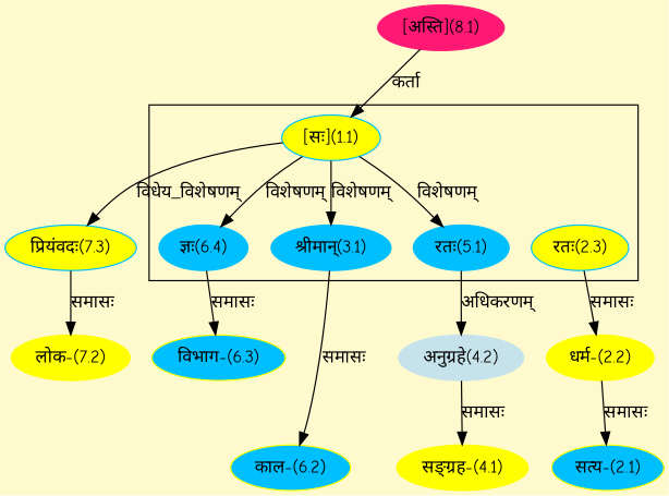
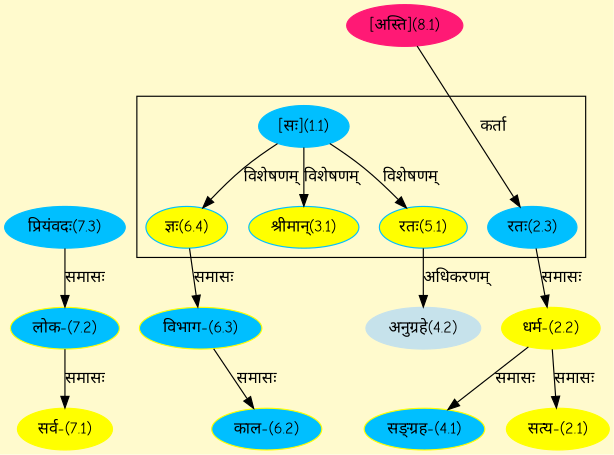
  digraph {
    bgcolor=lemonchiffon1
    compound=true
    fontname="Comic Neue"
    rankdir=BT
    node [color="#FFFF00" fontname="Comic Neue" style=filled]
    edge [dir=back fontname="Comic Neue"]
-   n1 [color="#00BFFF" label="रतः(2.3)" fillcolor="#FFFF00"]
-   n2 [color="#00BFFF" label="[सः](1.1)" fillcolor="#FFFF00"]
-   n3 [color="#00BFFF" label="श्रीमान्(3.1)"]
-   n4 [color="#00BFFF" label="रतः(5.1)"]
-   n5 [color="#00BFFF" label="ज्ञः(6.4)"]
+   n1 [color="#00BFFF" label="रतः(2.3)"]
+   n2 [color="#00BFFF" label="[सः](1.1)"]
+   n3 [color="#00BFFF" label="श्रीमान्(3.1)" fillcolor="#FFFF00"]
+   n4 [color="#00BFFF" label="रतः(5.1)" fillcolor="#FFFF00"]
+   n5 [color="#00BFFF" label="ज्ञः(6.4)" fillcolor="#FFFF00"]
    n6 [color="#FF1975" label="[अस्ति](8.1)"]
-   n7 [label="सत्य-(2.1)" fillcolor="#00BFFF"]
+   n7 [label="सत्य-(2.1)"]
    n8 [label="धर्म-(2.2)"]
-   n9 [label="सङ्ग्रह-(4.1)"]
+   n9 [label="सङ्ग्रह-(4.1)" fillcolor="#00BFFF"]
    n10 [color="#C6E2EB" label="अनुग्रहे(4.2)"]
    n11 [fillcolor="#00BFFF" label="काल-(6.2)"]
    n12 [fillcolor="#00BFFF" label="विभाग-(6.3)"]
-   n14 [label="लोक-(7.2)"]
-   n15 [color="#00BFFF" label="प्रियंवदः(7.3)" fillcolor="#FFFF00"]
+   n13 [label="सर्व-(7.1)"]
+   n14 [label="लोक-(7.2)" fillcolor="#00BFFF"]
+   n15 [color="#00BFFF" label="प्रियंवदः(7.3)"]
    subgraph cluster_1 {
      n1
      n2
      n3
      n4
      n5
    }
-   n2 -> n6 [label="कर्ता"]
+   n1 -> n6 [label="कर्ता"]
    n3 -> n2 [label="विशेषणम्"]
    n4 -> n2 [label="विशेषणम्"]
    n5 -> n2 [label="विशेषणम्"]
    n7 -> n8 [label="समासः"]
    n8 -> n1 [label="समासः"]
-   n9 -> n10 [label="समासः"]
+   n9 -> n8 [label="समासः"]
    n10 -> n4 [label="अधिकरणम्"]
-   n11 -> n3 [label="समासः"]
+   n11 -> n12 [label="समासः"]
    n12 -> n5 [label="समासः"]
+   n13 -> n14 [label="समासः"]
    n14 -> n15 [label="समासः"]
-   n15 -> n2 [label="विधेय_विशेषणम्"]
  }
